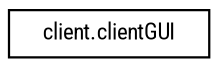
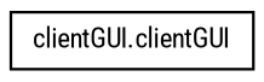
  digraph {
    rankdir=TB
    fontname="Roboto Condensed"
-   n1 [color=black fillcolor=white fontname="Roboto Condensed" fontsize=10 height=0.2 label="client.clientGUI" shape=record style=filled width=0.4]
+   n1 [color=black fillcolor=white fontname="Roboto Condensed" fontsize=10 height=0.2 label="clientGUI.clientGUI" shape=record style=filled width=0.4]
  }
